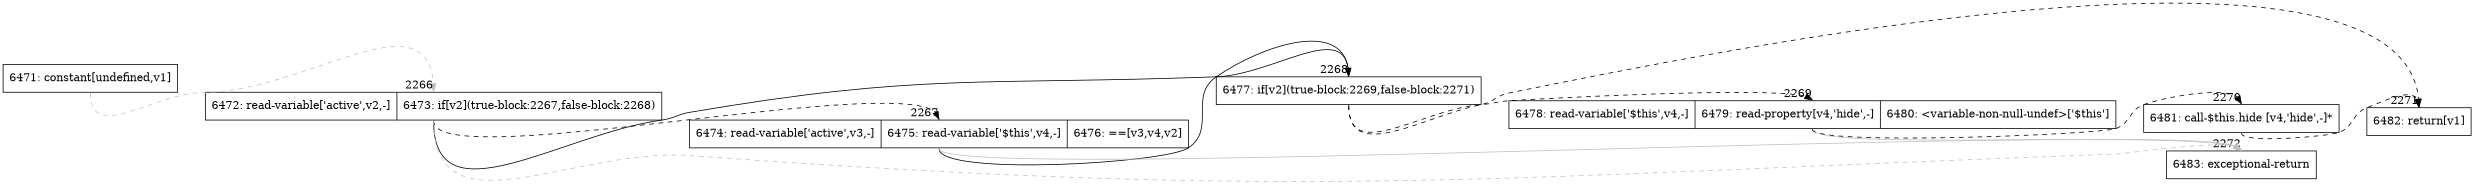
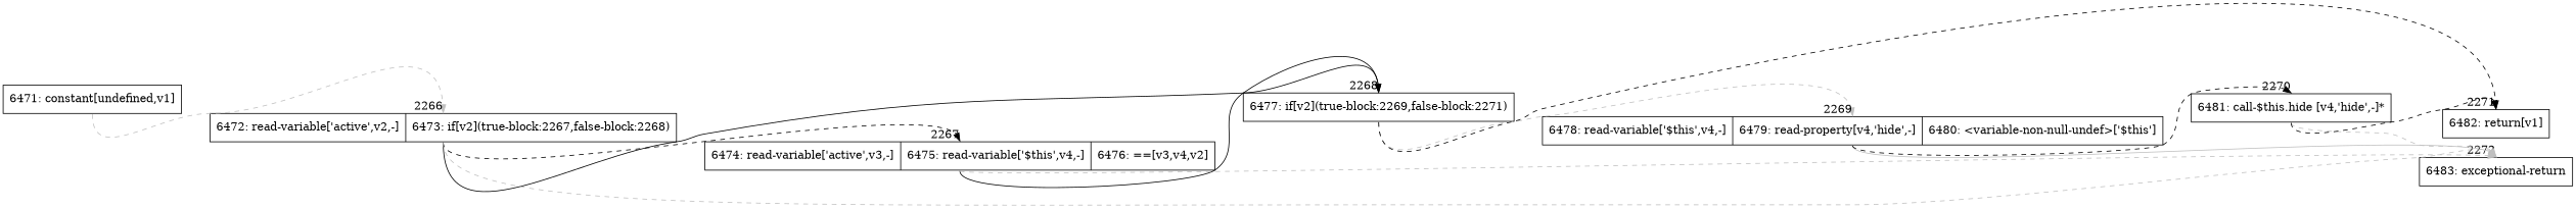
  digraph {
    rankdir=LR
    node [shape=record]
    edge [headport=n style=dashed tailport=s]
    n1 [label="{6471: constant[undefined,v1]}"]
    n2 [label="{6472: read-variable['active',v2,-]|6473: if[v2](true-block:2267,false-block:2268)}"]
    n3 [label="{6477: if[v2](true-block:2269,false-block:2271)}"]
    n4 [label="{6474: read-variable['active',v3,-]|6475: read-variable['$this',v4,-]|6476: ==[v3,v4,v2]}"]
    n5 [label="{6483: exceptional-return}"]
    n6 [label="{6478: read-variable['$this',v4,-]|6479: read-property[v4,'hide',-]|6480: \<variable-non-null-undef\>['$this']}"]
    n7 [label="{6482: return[v1]}"]
    n8 [label="{6481: call-$this.hide [v4,'hide',-]*}"]
    n1 -> n2 [color=gray headlabel="      2266"]
    n2 -> n3 [headlabel="      2268" style=solid]
    n2 -> n4 [headlabel="      2267"]
    n2 -> n5 [color=gray headlabel="      2272"]
-   n3 -> n6 [headlabel="      2269"]
+   n3 -> n6 [headlabel="      2269" color=gray]
    n3 -> n7 [headlabel="      2271"]
    n4 -> n3 [style=solid]
-   n4 -> n5 [color=gray style=solid]
+   n4 -> n5 [color=gray]
    n6 -> n5 [color=gray style=solid]
    n6 -> n8 [headlabel="      2270"]
+   n8 -> n5 [color=gray]
    n8 -> n7
  }
